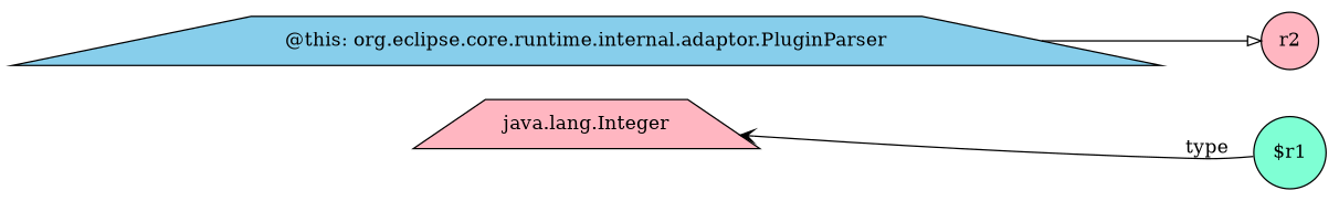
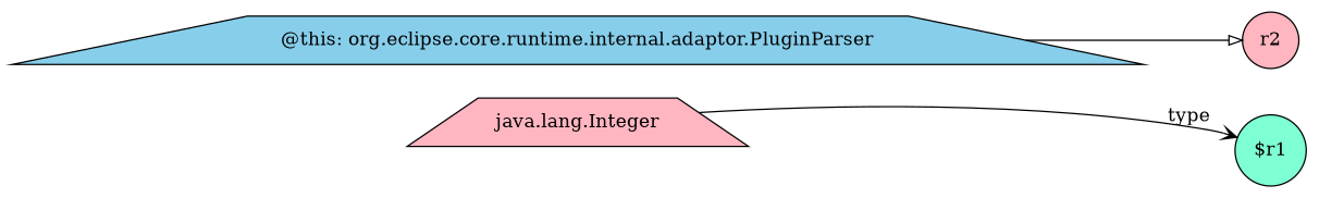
  digraph {
    rankdir=LR
    node [fillcolor=lightpink shape=trapezium style=filled]
    n1 [label="java.lang.Integer"]
    n2 [fillcolor=aquamarine label="$r1" shape=circle]
    n3 [fillcolor=skyblue label="@this: org.eclipse.core.runtime.internal.adaptor.PluginParser"]
    n4 [label=r2 shape=circle]
-   n2 -> n1 [arrowhead=vee label=type]
+   n1 -> n2 [arrowhead=vee label=type]
    n3 -> n4 [arrowhead=onormal]
  }
